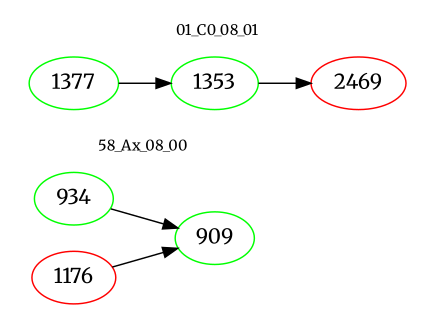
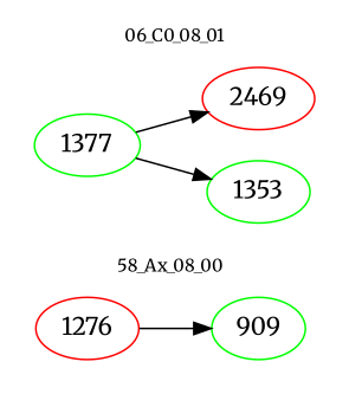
  digraph {
    fontname=Merriweather
    rankdir=LR
    node [color=green fontname=Merriweather]
    edge [color=black fontname=Merriweather]
-   n1 [label=934]
    n2 [label=909]
-   n3 [color=red label=1176]
+   n3 [color=red label=1276]
    n4 [label=1377]
    n5 [label=1353]
    n6 [color=red label=2469]
    subgraph cluster_1 {
      color=white
      fontsize=10
      label="58_Ax_08_00"
-     n1
      n2
      n3
    }
    subgraph cluster_2 {
      color=white
      fontsize=10
-     label="01_C0_08_01"
+     label="06_C0_08_01"
      n4
      n5
      n6
    }
-   n1 -> n2
    n3 -> n2
    n4 -> n5
-   n5 -> n6
+   n4 -> n6
  }
